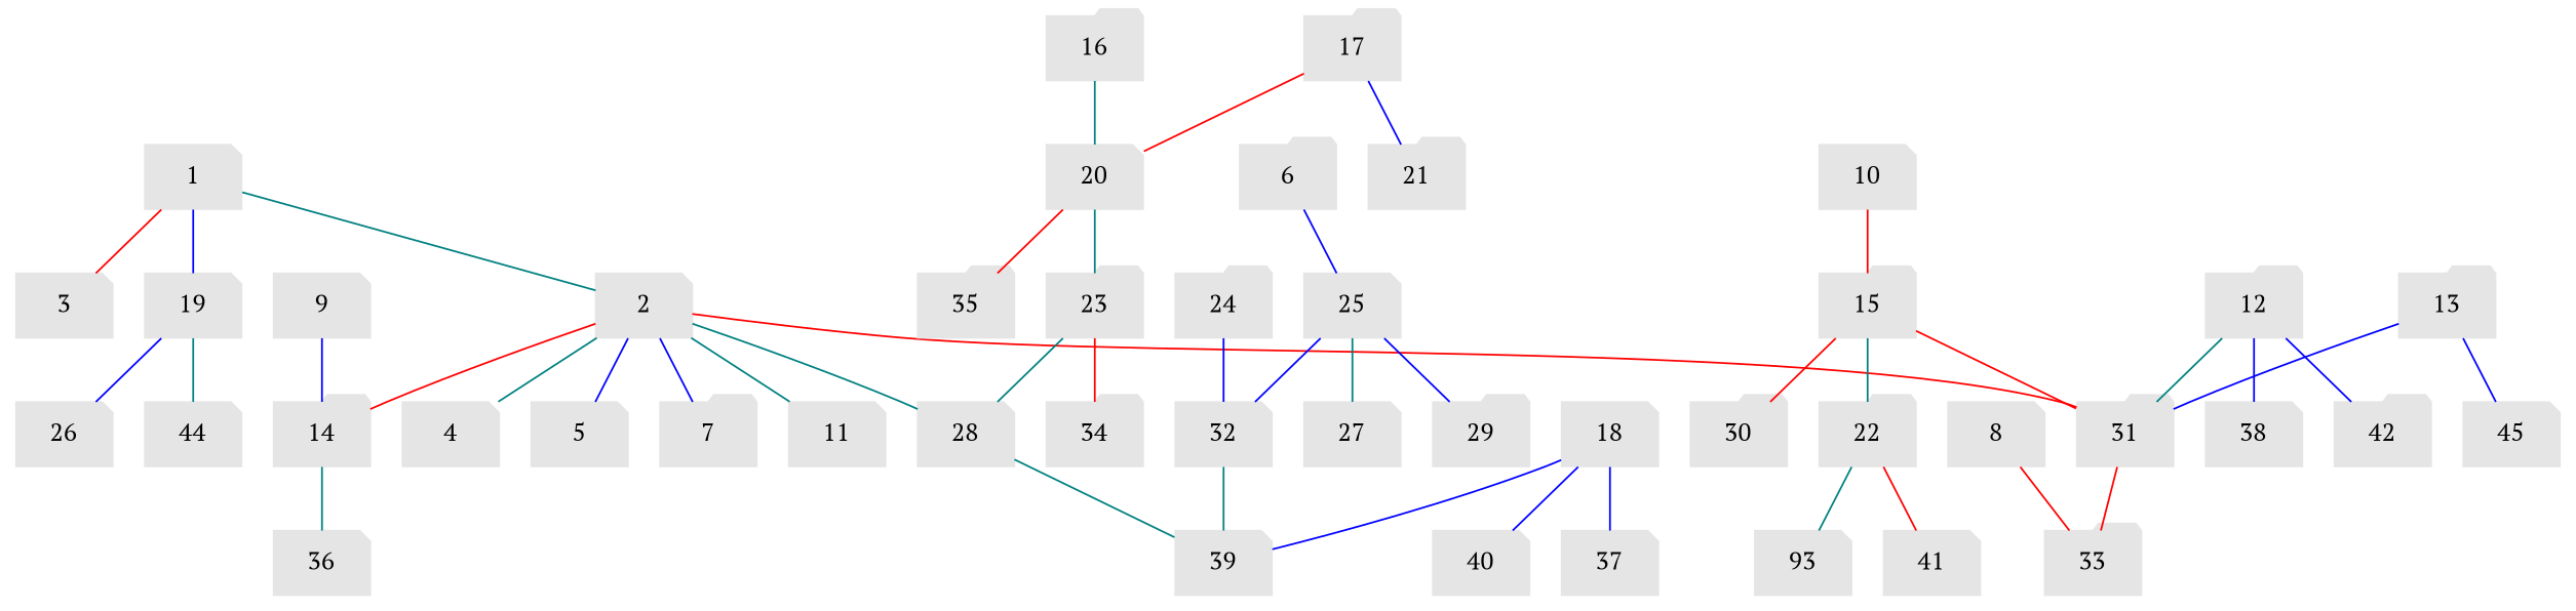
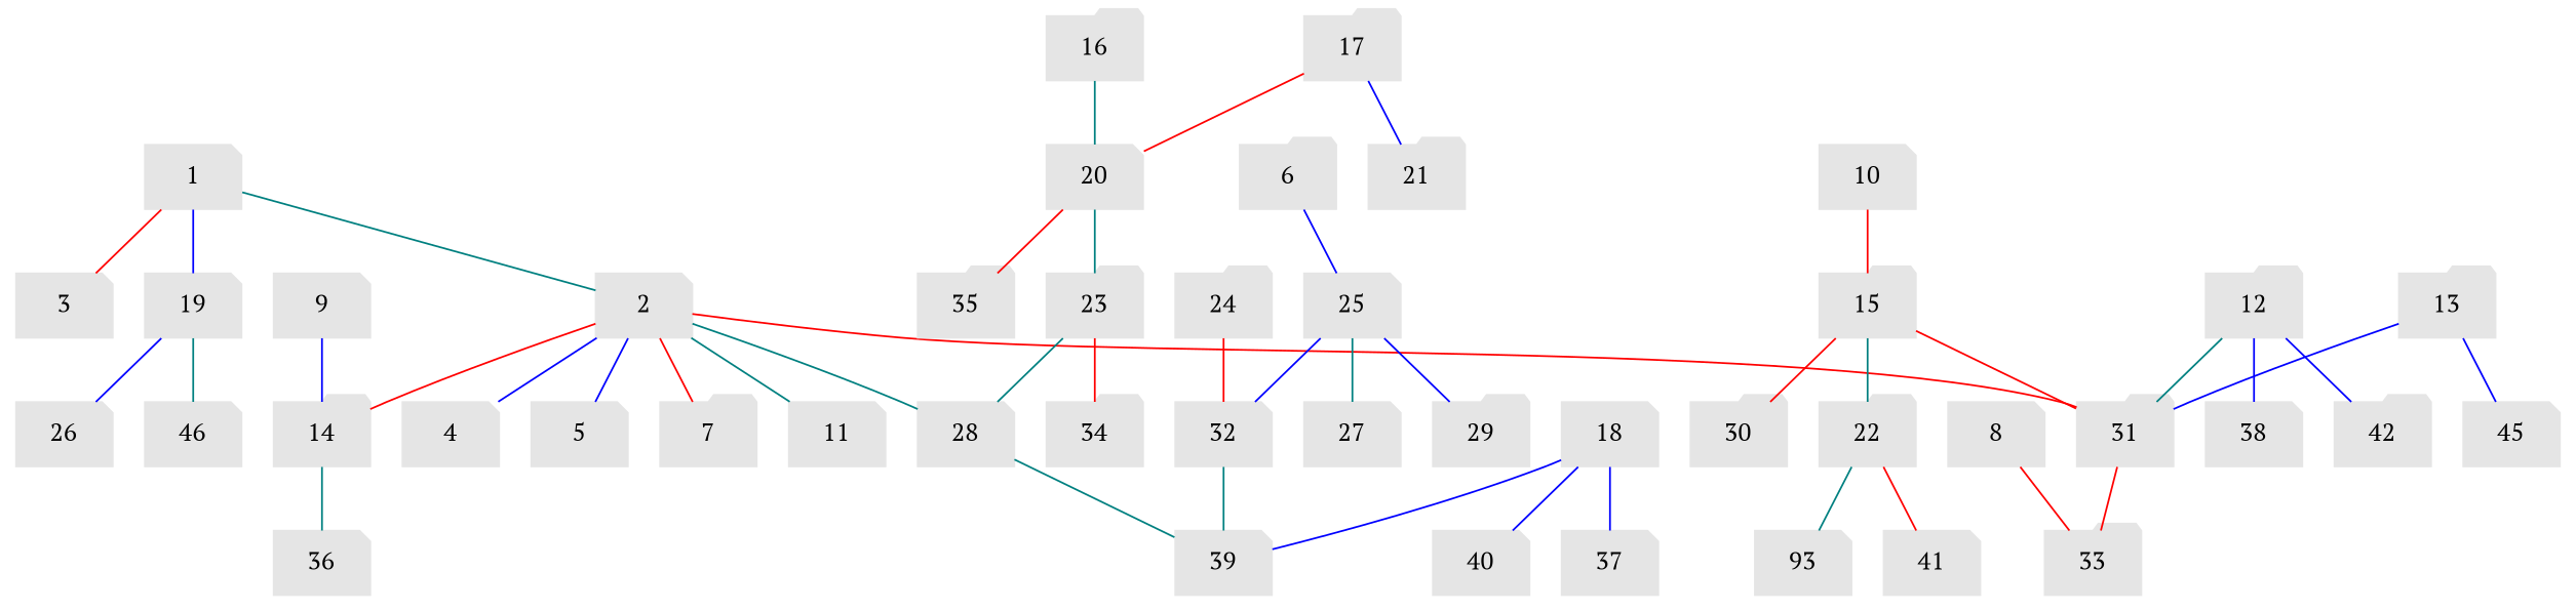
  graph {
    fontname="PT Serif"
    node [color=gray90 fontname="PT Serif" shape=note style=filled]
    edge [color=blue fontname="PT Serif" weight=1.0]
    1
    2
    3
    19
    4
    5
    7 [shape=folder]
    11
    14 [shape=folder]
    28
    31 [shape=folder]
    26
-   44
+   44 [label=46]
    36
    39
    33 [shape=folder]
    6 [shape=folder]
    25
    32
    27
    29 [shape=folder]
    8
    9
    15 [shape=folder]
    10
    22 [shape=folder]
    30 [shape=folder]
    12 [shape=folder]
    38
    42 [shape=folder]
    13 [shape=folder]
    45
    41
    n34 [label=93]
    16 [shape=folder]
    20
    23 [shape=folder]
    35 [shape=folder]
    17 [shape=folder]
    21 [shape=folder]
    18
    37
    40
    34 [shape=folder]
    24 [shape=folder]
    1 -- 2 [color=teal]
    1 -- 3 [color=red]
    1 -- 19
-   2 -- 4 [color=teal]
+   2 -- 4
    2 -- 5
-   2 -- 7
+   2 -- 7 [color=red]
    2 -- 11 [color=teal]
    2 -- 14 [color=red]
    2 -- 28 [color=teal]
    2 -- 31 [color=red]
    19 -- 26
    19 -- 44 [color=teal]
    14 -- 36 [color=teal]
    28 -- 39 [color=teal]
    31 -- 33 [color=red]
    6 -- 25
    25 -- 32
    25 -- 27 [color=teal]
    25 -- 29
    32 -- 39 [color=teal]
    8 -- 33 [color=red]
    9 -- 14
    15 -- 31 [color=red]
    15 -- 22 [color=teal]
    15 -- 30 [color=red]
    10 -- 15 [color=red]
    22 -- 41 [color=red]
    22 -- n34 [color=teal]
    12 -- 31 [color=teal]
    12 -- 38
    12 -- 42
    13 -- 31
    13 -- 45
    16 -- 20 [color=teal]
    20 -- 23 [color=teal]
    20 -- 35 [color=red]
    23 -- 28 [color=teal]
    23 -- 34 [color=red]
    17 -- 20 [color=red]
    17 -- 21
    18 -- 39
    18 -- 37
    18 -- 40
-   24 -- 32
+   24 -- 32 [color=red]
  }
